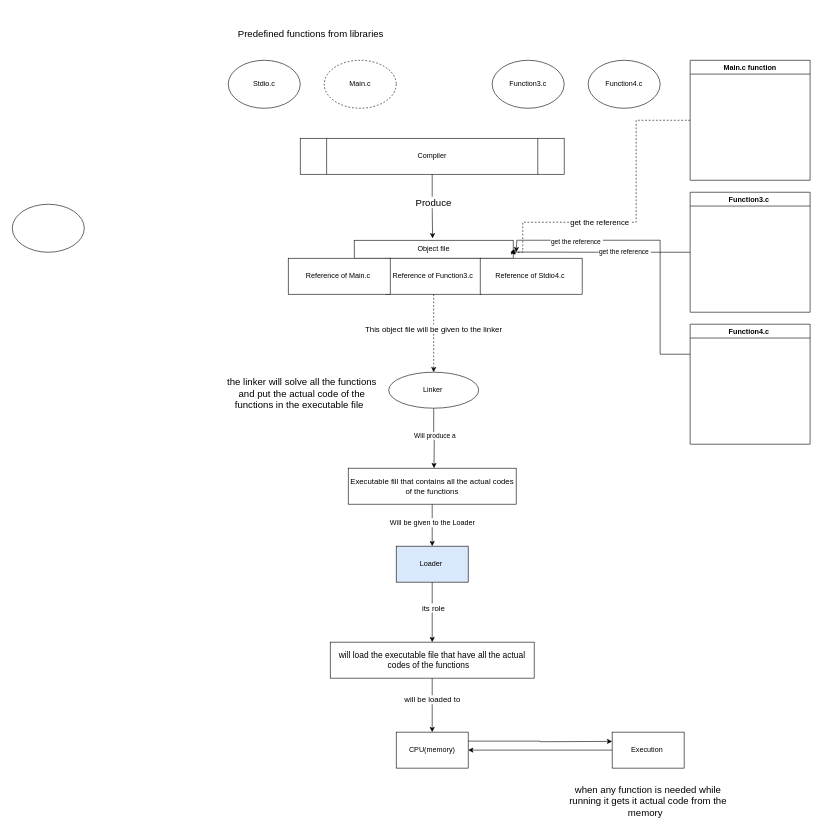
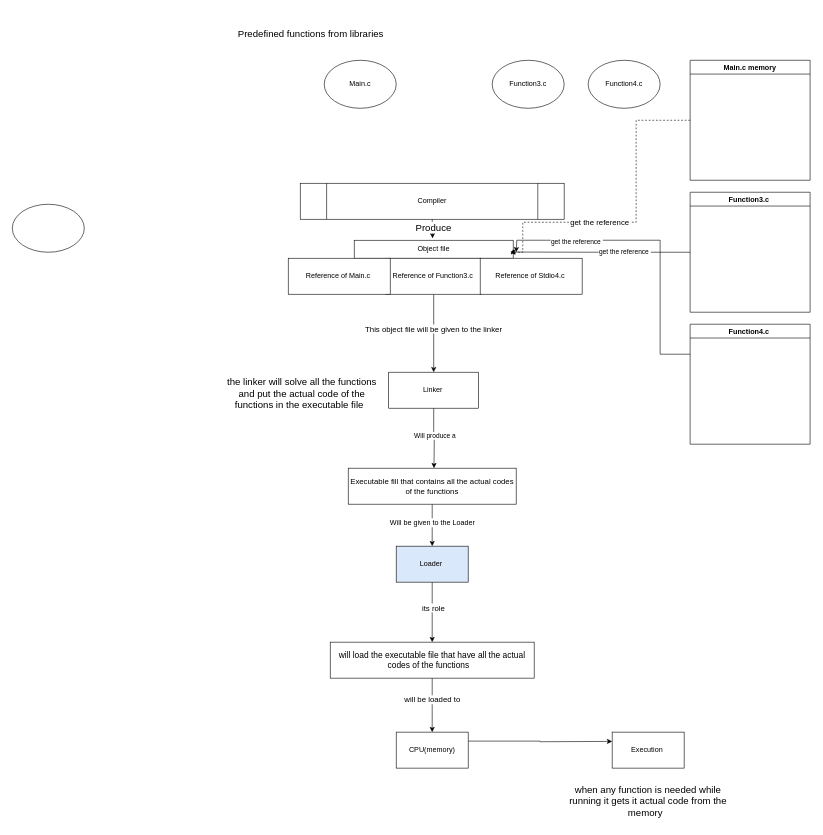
  <mxCell id="0" />
  <mxCell id="1" parent="0" />
- <mxCell id="2" value="Stdio.c" style="ellipse;whiteSpace=wrap;html=1;" vertex="1" parent="1"><mxGeometry x="380" y="100" width="120" height="80" as="geometry" /></mxCell>
- <mxCell id="3" value="Main.c" style="ellipse;whiteSpace=wrap;html=1;dashed=1;" vertex="1" parent="1"><mxGeometry x="540" y="100" width="120" height="80" as="geometry" /></mxCell>
+ <mxCell id="3" value="Main.c" style="ellipse;whiteSpace=wrap;html=1;" vertex="1" parent="1"><mxGeometry x="540" y="100" width="120" height="80" as="geometry" /></mxCell>
  <mxCell id="4" value="Function3.c" style="ellipse;whiteSpace=wrap;html=1;" vertex="1" parent="1"><mxGeometry x="820" y="100" width="120" height="80" as="geometry" /></mxCell>
  <mxCell id="5" value="Function4.c" style="ellipse;whiteSpace=wrap;html=1;" vertex="1" parent="1"><mxGeometry x="980" y="100" width="120" height="80" as="geometry" /></mxCell>
  <mxCell id="6" value="&lt;font style=&quot;font-size: 16px;&quot;&gt;Predefined functions from libraries&amp;nbsp;&lt;/font&gt;" style="text;html=1;strokeColor=none;fillColor=none;align=center;verticalAlign=middle;whiteSpace=wrap;rounded=0;" vertex="1" parent="1"><mxGeometry x="380" width="280" height="70" as="geometry" y="20" /></mxCell>
- <mxCell id="7" value="Compiler" style="shape=process;whiteSpace=wrap;html=1;backgroundOutline=1;" vertex="1" parent="1"><mxGeometry x="500" y="230" width="440" height="60" as="geometry" /></mxCell>
+ <mxCell id="7" value="Compiler" style="shape=process;whiteSpace=wrap;html=1;backgroundOutline=1;" vertex="1" parent="1"><mxGeometry x="500" y="305" width="440" height="60" as="geometry" /></mxCell>
  <mxCell id="8" value="Object file" style="rounded=0;whiteSpace=wrap;html=1;" vertex="1" parent="1"><mxGeometry x="590" y="400" width="265" height="30" as="geometry" /></mxCell>
  <mxCell id="9" style="edgeStyle=orthogonalEdgeStyle;rounded=0;orthogonalLoop=1;jettySize=auto;html=1;exitX=0.5;exitY=1;exitDx=0;exitDy=0;entryX=0.493;entryY=-0.108;entryDx=0;entryDy=0;entryPerimeter=0;" edge="1" parent="1" source="7" target="8"><mxGeometry relative="1" as="geometry" /></mxCell>
  <mxCell id="10" value="&lt;font style=&quot;font-size: 16px;&quot;&gt;Produce&lt;/font&gt;" style="edgeLabel;html=1;align=center;verticalAlign=middle;resizable=0;points=[];" vertex="1" connectable="0" parent="9"><mxGeometry x="-0.153" y="1" relative="1" as="geometry"><mxPoint y="1" as="offset" /></mxGeometry></mxCell>
  <mxCell id="11" value="" style="ellipse;whiteSpace=wrap;html=1;" vertex="1" parent="1"><mxGeometry x="20" y="340" width="120" height="80" as="geometry" /></mxCell>
- <mxCell id="12" style="edgeStyle=orthogonalEdgeStyle;rounded=0;orthogonalLoop=1;jettySize=auto;html=1;entryX=0.5;entryY=0;entryDx=0;entryDy=0;dashed=1;" edge="1" parent="1" source="14" target="28"><mxGeometry relative="1" as="geometry" /></mxCell>
+ <mxCell id="12" style="edgeStyle=orthogonalEdgeStyle;rounded=0;orthogonalLoop=1;jettySize=auto;html=1;entryX=0.5;entryY=0;entryDx=0;entryDy=0;" edge="1" parent="1" source="14" target="28"><mxGeometry relative="1" as="geometry" /></mxCell>
  <mxCell id="13" value="&lt;font style=&quot;font-size: 13px;&quot;&gt;This object file will be given to the linker&amp;nbsp;&lt;/font&gt;" style="edgeLabel;html=1;align=center;verticalAlign=middle;resizable=0;points=[];" vertex="1" connectable="0" parent="12"><mxGeometry x="-0.131" y="1" relative="1" as="geometry"><mxPoint y="1" as="offset" /></mxGeometry></mxCell>
  <mxCell id="14" value="Reference of Function3.c&amp;nbsp;" style="rounded=0;whiteSpace=wrap;html=1;" vertex="1" parent="1"><mxGeometry x="642.5" y="430" width="160" height="60" as="geometry" /></mxCell>
  <mxCell id="15" value="Reference of Stdio4.c&amp;nbsp;" style="rounded=0;whiteSpace=wrap;html=1;" vertex="1" parent="1"><mxGeometry x="800" y="430" width="170" height="60" as="geometry" /></mxCell>
  <mxCell id="16" value="&lt;meta charset=&quot;utf-8&quot;&gt;&lt;span style=&quot;color: rgb(0, 0, 0); font-family: Helvetica; font-size: 12px; font-style: normal; font-variant-ligatures: normal; font-variant-caps: normal; font-weight: 400; letter-spacing: normal; orphans: 2; text-align: left; text-indent: 0px; text-transform: none; widows: 2; word-spacing: 0px; -webkit-text-stroke-width: 0px; background-color: rgb(251, 251, 251); text-decoration-thickness: initial; text-decoration-style: initial; text-decoration-color: initial; float: none; display: inline !important;&quot;&gt;Reference of Main.c&amp;nbsp;&lt;/span&gt;" style="rounded=0;whiteSpace=wrap;html=1;" vertex="1" parent="1"><mxGeometry x="480" y="430" width="170" height="60" as="geometry" /></mxCell>
  <mxCell id="17" style="edgeStyle=orthogonalEdgeStyle;rounded=0;orthogonalLoop=1;jettySize=auto;html=1;exitX=0;exitY=0.5;exitDx=0;exitDy=0;entryX=1;entryY=0.5;entryDx=0;entryDy=0;dashed=1;" edge="1" parent="1" source="19" target="8"><mxGeometry relative="1" as="geometry"><mxPoint x="870" y="420" as="targetPoint" /><Array as="points"><mxPoint x="1060" y="200" /><mxPoint x="1060" y="370" /><mxPoint x="871" y="370" /><mxPoint x="871" y="420" /><mxPoint x="855" y="420" /></Array></mxGeometry></mxCell>
  <mxCell id="18" value="&lt;font style=&quot;font-size: 13px;&quot;&gt;get the reference&amp;nbsp;&lt;/font&gt;" style="edgeLabel;html=1;align=center;verticalAlign=middle;resizable=0;points=[];" vertex="1" connectable="0" parent="17"><mxGeometry x="0.232" y="-1" relative="1" as="geometry"><mxPoint as="offset" /></mxGeometry></mxCell>
- <mxCell id="19" value="Main.c function" style="swimlane;whiteSpace=wrap;html=1;" vertex="1" parent="1"><mxGeometry x="1150" y="100" width="200" height="200" as="geometry" /></mxCell>
+ <mxCell id="19" value="Main.c memory" style="swimlane;whiteSpace=wrap;html=1;" vertex="1" parent="1"><mxGeometry x="1150" y="100" width="200" height="200" as="geometry" /></mxCell>
  <mxCell id="20" style="edgeStyle=orthogonalEdgeStyle;rounded=0;orthogonalLoop=1;jettySize=auto;html=1;exitX=0;exitY=0.5;exitDx=0;exitDy=0;" edge="1" parent="1" source="22"><mxGeometry relative="1" as="geometry"><mxPoint x="850" y="419.684" as="targetPoint" /></mxGeometry></mxCell>
  <mxCell id="21" value="get the reference&amp;nbsp;" style="edgeLabel;html=1;align=center;verticalAlign=middle;resizable=0;points=[];" vertex="1" connectable="0" parent="20"><mxGeometry x="-0.258" y="-1" relative="1" as="geometry"><mxPoint x="1" as="offset" /></mxGeometry></mxCell>
  <mxCell id="22" value="Function3.c&amp;nbsp;" style="swimlane;whiteSpace=wrap;html=1;" vertex="1" parent="1"><mxGeometry x="1150" y="320" width="200" height="200" as="geometry" /></mxCell>
  <mxCell id="23" style="edgeStyle=orthogonalEdgeStyle;rounded=0;orthogonalLoop=1;jettySize=auto;html=1;exitX=0;exitY=0.25;exitDx=0;exitDy=0;" edge="1" parent="1" source="25"><mxGeometry relative="1" as="geometry"><mxPoint x="860" y="420" as="targetPoint" /><Array as="points"><mxPoint x="1100" y="590" /><mxPoint x="1100" y="400" /><mxPoint x="861" y="400" /><mxPoint x="861" y="420" /></Array></mxGeometry></mxCell>
  <mxCell id="24" value="get the reference&amp;nbsp;" style="edgeLabel;html=1;align=center;verticalAlign=middle;resizable=0;points=[];" vertex="1" connectable="0" parent="23"><mxGeometry x="0.521" y="2" relative="1" as="geometry"><mxPoint as="offset" /></mxGeometry></mxCell>
  <mxCell id="25" value="Function4.c&amp;nbsp;" style="swimlane;whiteSpace=wrap;html=1;" vertex="1" parent="1"><mxGeometry x="1150" y="540" width="200" height="200" as="geometry" /></mxCell>
  <mxCell id="26" style="edgeStyle=orthogonalEdgeStyle;rounded=0;orthogonalLoop=1;jettySize=auto;html=1;exitX=0.5;exitY=1;exitDx=0;exitDy=0;" edge="1" parent="1" source="28"><mxGeometry relative="1" as="geometry"><mxPoint x="723" y="780" as="targetPoint" /></mxGeometry></mxCell>
  <mxCell id="27" value="Will produce a&amp;nbsp;" style="edgeLabel;html=1;align=center;verticalAlign=middle;resizable=0;points=[];" vertex="1" connectable="0" parent="26"><mxGeometry x="-0.109" y="3" relative="1" as="geometry"><mxPoint as="offset" /></mxGeometry></mxCell>
- <mxCell id="28" value="Linker&amp;nbsp;" style="ellipse;whiteSpace=wrap;html=1;" vertex="1" parent="1"><mxGeometry x="647.5" y="620" width="150" height="60" as="geometry" /></mxCell>
+ <mxCell id="28" value="Linker&amp;nbsp;" style="rounded=0;whiteSpace=wrap;html=1;" vertex="1" parent="1"><mxGeometry x="647.5" y="620" width="150" height="60" as="geometry" /></mxCell>
  <mxCell id="29" style="edgeStyle=orthogonalEdgeStyle;rounded=0;orthogonalLoop=1;jettySize=auto;html=1;exitX=0.5;exitY=1;exitDx=0;exitDy=0;entryX=0.5;entryY=0;entryDx=0;entryDy=0;" edge="1" parent="1" source="31" target="32"><mxGeometry relative="1" as="geometry" /></mxCell>
  <mxCell id="30" value="&lt;font style=&quot;font-size: 12px;&quot;&gt;Will be given to the Loader&amp;nbsp;&lt;/font&gt;" style="edgeLabel;html=1;align=center;verticalAlign=middle;resizable=0;points=[];" vertex="1" connectable="0" parent="29"><mxGeometry x="-0.157" y="1" relative="1" as="geometry"><mxPoint as="offset" /></mxGeometry></mxCell>
  <mxCell id="31" value="&lt;font style=&quot;font-size: 13px;&quot;&gt;Executable fill that contains all the actual codes of the functions&lt;/font&gt;" style="rounded=0;whiteSpace=wrap;html=1;" vertex="1" parent="1"><mxGeometry x="580" y="780" width="280" height="60" as="geometry" /></mxCell>
  <mxCell id="32" value="Loader&amp;nbsp;" style="rounded=0;whiteSpace=wrap;html=1;fillColor=#dae8fc;" vertex="1" parent="1"><mxGeometry x="660" y="910" width="120" height="60" as="geometry" /></mxCell>
  <mxCell id="33" style="edgeStyle=orthogonalEdgeStyle;rounded=0;orthogonalLoop=1;jettySize=auto;html=1;exitX=0.5;exitY=1;exitDx=0;exitDy=0;entryX=0.5;entryY=0;entryDx=0;entryDy=0;" edge="1" parent="1" source="35" target="39"><mxGeometry relative="1" as="geometry" /></mxCell>
  <mxCell id="34" value="&lt;font style=&quot;font-size: 13px;&quot;&gt;will be loaded to&amp;nbsp;&lt;/font&gt;" style="edgeLabel;html=1;align=center;verticalAlign=middle;resizable=0;points=[];" vertex="1" connectable="0" parent="33"><mxGeometry x="-0.217" y="1" relative="1" as="geometry"><mxPoint as="offset" /></mxGeometry></mxCell>
  <mxCell id="35" value="&lt;font style=&quot;font-size: 14px;&quot;&gt;will load the executable file that have all the actual codes of the functions&amp;nbsp; &amp;nbsp;&lt;/font&gt;" style="rounded=0;whiteSpace=wrap;html=1;" vertex="1" parent="1"><mxGeometry x="550" y="1070" width="340" height="60" as="geometry" /></mxCell>
  <mxCell id="36" style="edgeStyle=orthogonalEdgeStyle;rounded=0;orthogonalLoop=1;jettySize=auto;html=1;exitX=0.5;exitY=1;exitDx=0;exitDy=0;entryX=0.5;entryY=0;entryDx=0;entryDy=0;" edge="1" parent="1" source="32" target="35"><mxGeometry relative="1" as="geometry" /></mxCell>
  <mxCell id="37" value="&lt;font style=&quot;font-size: 13px;&quot;&gt;its role&lt;/font&gt;" style="edgeLabel;html=1;align=center;verticalAlign=middle;resizable=0;points=[];" vertex="1" connectable="0" parent="36"><mxGeometry x="-0.188" y="1" relative="1" as="geometry"><mxPoint y="1" as="offset" /></mxGeometry></mxCell>
  <mxCell id="38" style="edgeStyle=orthogonalEdgeStyle;rounded=0;orthogonalLoop=1;jettySize=auto;html=1;exitX=1;exitY=0.25;exitDx=0;exitDy=0;" edge="1" parent="1" source="39"><mxGeometry relative="1" as="geometry"><mxPoint x="1020" y="1235.474" as="targetPoint" /></mxGeometry></mxCell>
  <mxCell id="39" value="CPU(memory)" style="rounded=0;whiteSpace=wrap;html=1;" vertex="1" parent="1"><mxGeometry x="660" y="1220" width="120" height="60" as="geometry" /></mxCell>
- <mxCell id="40" style="edgeStyle=orthogonalEdgeStyle;rounded=0;orthogonalLoop=1;jettySize=auto;html=1;exitX=0;exitY=0.5;exitDx=0;exitDy=0;entryX=1;entryY=0.5;entryDx=0;entryDy=0;" edge="1" parent="1" source="41" target="39"><mxGeometry relative="1" as="geometry" /></mxCell>
  <mxCell id="41" value="Execution&amp;nbsp;" style="rounded=0;whiteSpace=wrap;html=1;" vertex="1" parent="1"><mxGeometry x="1020" y="1220" width="120" height="60" as="geometry" /></mxCell>
  <mxCell id="42" value="&lt;font style=&quot;font-size: 16px;&quot;&gt;when any function is needed while running it gets it actual code from the memory&amp;nbsp;&amp;nbsp;&lt;/font&gt;" style="text;html=1;strokeColor=none;fillColor=none;align=center;verticalAlign=middle;whiteSpace=wrap;rounded=0;" vertex="1" parent="1"><mxGeometry x="940" y="1300" width="280" height="70" as="geometry" /></mxCell>
  <mxCell id="43" value="&lt;font style=&quot;font-size: 16px;&quot;&gt;the linker will solve all the functions and put the actual code of the functions in the executable file&amp;nbsp;&amp;nbsp;&lt;/font&gt;" style="text;html=1;strokeColor=none;fillColor=none;align=center;verticalAlign=middle;whiteSpace=wrap;rounded=0;" vertex="1" parent="1"><mxGeometry x="362.5" y="620" width="280" height="70" as="geometry" /></mxCell>
